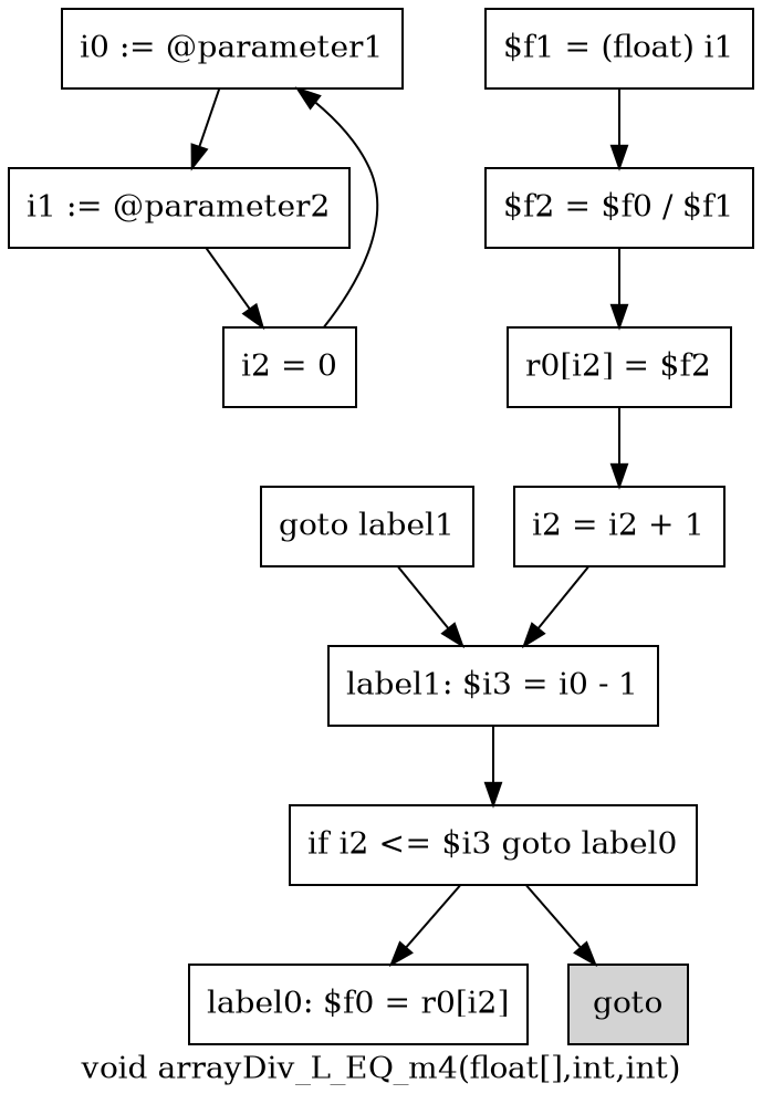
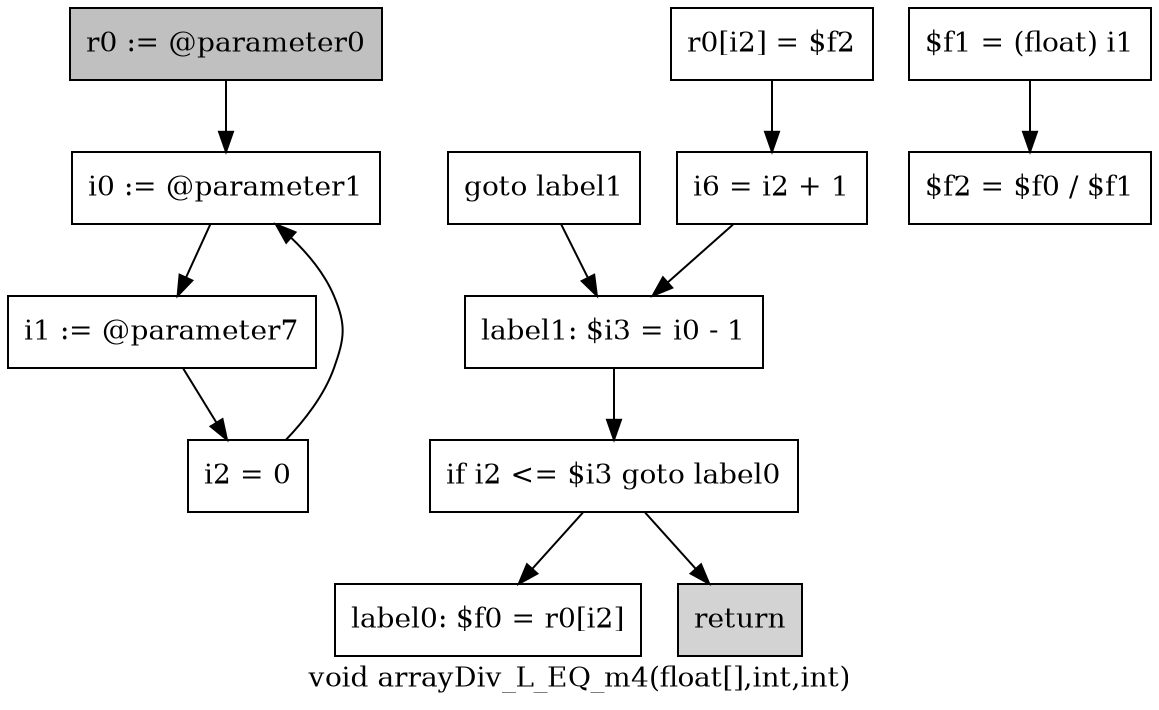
  digraph {
    label="void arrayDiv_L_EQ_m4(float[],int,int)"
    node [shape=box]
+   n1 [fillcolor=gray label="r0 := @parameter0" style=filled]
    n2 [label="i0 := @parameter1"]
-   n3 [label="i1 := @parameter2"]
+   n3 [label="i1 := @parameter7"]
    n4 [label="i2 = 0"]
    n5 [label="goto label1"]
    n6 [label="label1: $i3 = i0 - 1"]
    n7 [label="if i2 <= $i3 goto label0"]
    n8 [label="label0: $f0 = r0[i2]"]
-   n9 [fillcolor=lightgray label=goto style=filled]
+   n9 [fillcolor=lightgray label=return style=filled]
    n10 [label="$f1 = (float) i1"]
    n11 [label="$f2 = $f0 / $f1"]
    n12 [label="r0[i2] = $f2"]
-   n13 [label="i2 = i2 + 1"]
+   n13 [label="i6 = i2 + 1"]
+   n1 -> n2
    n2 -> n3
    n3 -> n4
    n4 -> n2
    n5 -> n6
    n6 -> n7
    n7 -> n8
    n7 -> n9
    n10 -> n11
-   n11 -> n12
    n12 -> n13
    n13 -> n6
  }
